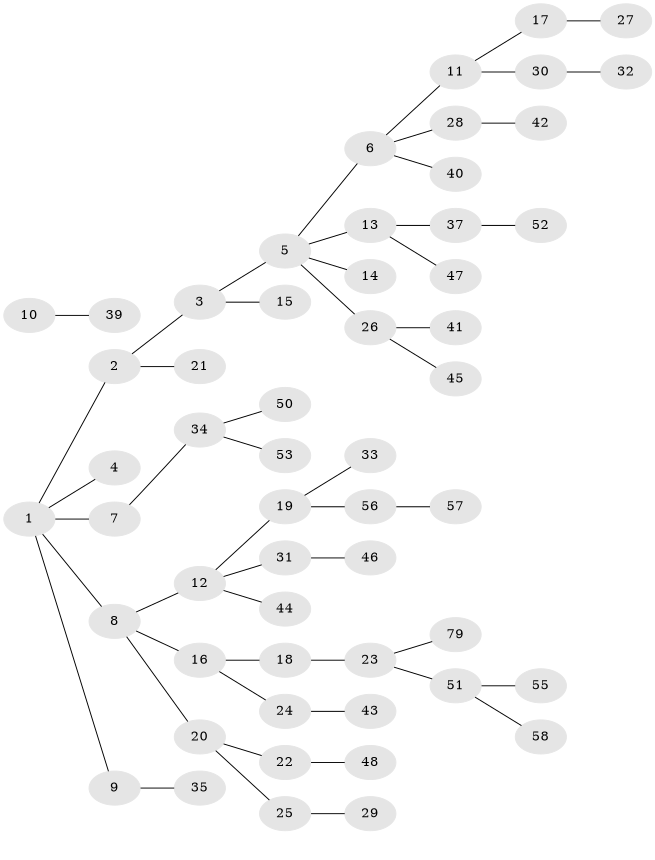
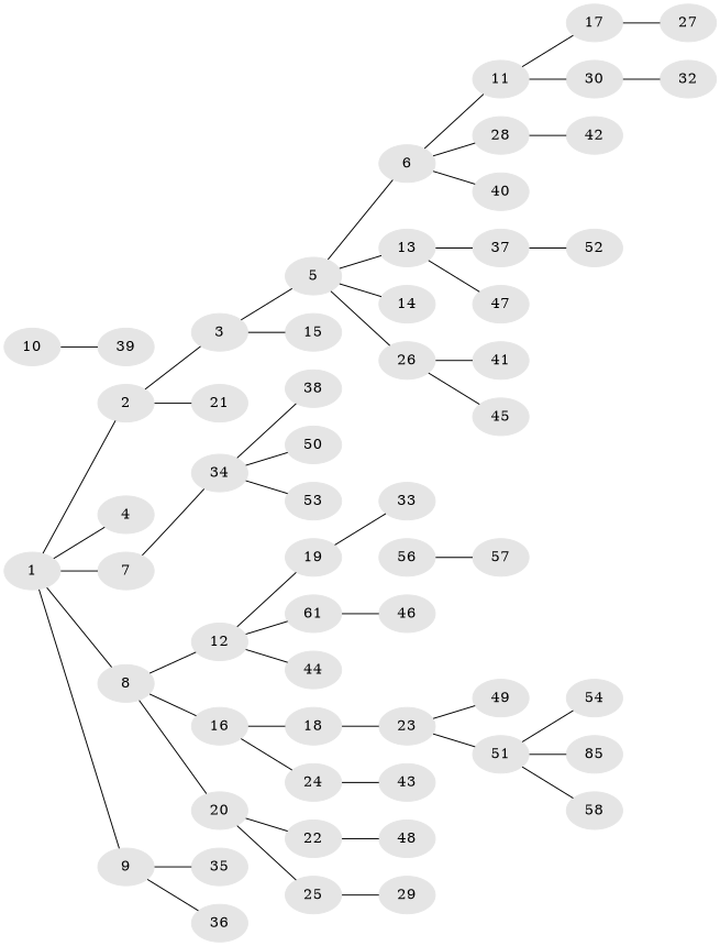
  graph {
    rankdir=LR
    node [color=gray90 style=filled]
    1
    2
    4
    7
    8
    9
    3
    21
    34
    12
    16
    20
    35
+   36
    5
    15
    6
    13
    14
    26
    11
    28
    40
    10
    39
    37
    47
    41
    45
    17
    30
    42
+   38
    50
    53
    19
-   31
+   31 [label=61]
    44
    18
    24
    22
    25
    27
    32
    33
    56
    46
    52
    23
    43
-   49 [label=79]
+   49
    51
    57
    48
    29
-   55
+   54
+   55 [label=85]
    58
    1 -- 2
    1 -- 4
    1 -- 7
    1 -- 8
    1 -- 9
    2 -- 3
    2 -- 21
    7 -- 34
    8 -- 12
    8 -- 16
    8 -- 20
    9 -- 35
+   9 -- 36
    3 -- 5
    3 -- 15
+   34 -- 38
    34 -- 50
    34 -- 53
    12 -- 19
    12 -- 31
    12 -- 44
    16 -- 18
    16 -- 24
    20 -- 22
    20 -- 25
    5 -- 6
    5 -- 13
    5 -- 14
    5 -- 26
    6 -- 11
    6 -- 28
    6 -- 40
    13 -- 37
    13 -- 47
    26 -- 41
    26 -- 45
    11 -- 17
    11 -- 30
    28 -- 42
    10 -- 39
    37 -- 52
    17 -- 27
    30 -- 32
    19 -- 33
-   19 -- 56
    31 -- 46
    18 -- 23
    24 -- 43
    22 -- 48
    25 -- 29
    56 -- 57
    23 -- 49
    23 -- 51
+   51 -- 54
    51 -- 55
    51 -- 58
  }
